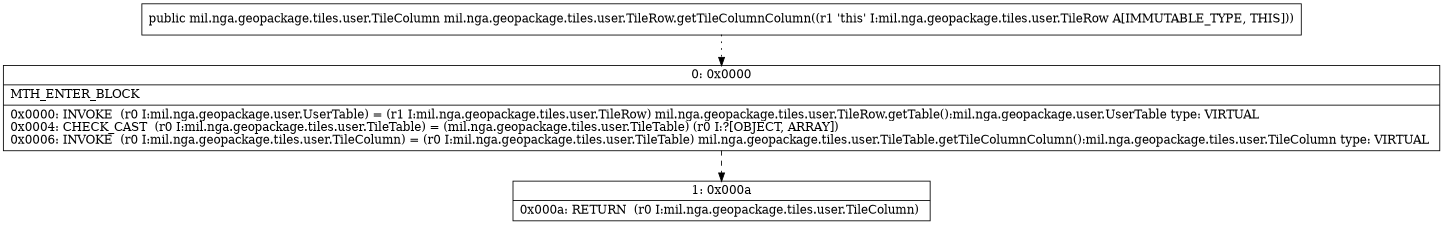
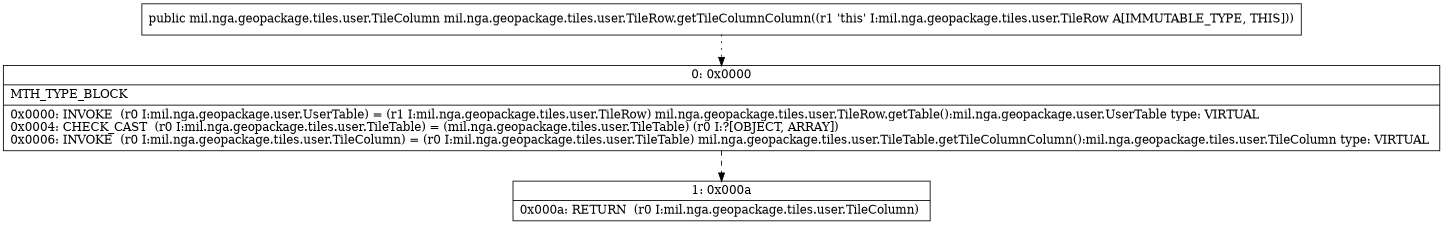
  digraph {
    node [shape=record]
-   n1 [label="{0\:\ 0x0000|MTH_ENTER_BLOCK\l|0x0000: INVOKE  (r0 I:mil.nga.geopackage.user.UserTable) = (r1 I:mil.nga.geopackage.tiles.user.TileRow) mil.nga.geopackage.tiles.user.TileRow.getTable():mil.nga.geopackage.user.UserTable type: VIRTUAL \l0x0004: CHECK_CAST  (r0 I:mil.nga.geopackage.tiles.user.TileTable) = (mil.nga.geopackage.tiles.user.TileTable) (r0 I:?[OBJECT, ARRAY]) \l0x0006: INVOKE  (r0 I:mil.nga.geopackage.tiles.user.TileColumn) = (r0 I:mil.nga.geopackage.tiles.user.TileTable) mil.nga.geopackage.tiles.user.TileTable.getTileColumnColumn():mil.nga.geopackage.tiles.user.TileColumn type: VIRTUAL \l}"]
+   n1 [label="{0\:\ 0x0000|MTH_TYPE_BLOCK\l|0x0000: INVOKE  (r0 I:mil.nga.geopackage.user.UserTable) = (r1 I:mil.nga.geopackage.tiles.user.TileRow) mil.nga.geopackage.tiles.user.TileRow.getTable():mil.nga.geopackage.user.UserTable type: VIRTUAL \l0x0004: CHECK_CAST  (r0 I:mil.nga.geopackage.tiles.user.TileTable) = (mil.nga.geopackage.tiles.user.TileTable) (r0 I:?[OBJECT, ARRAY]) \l0x0006: INVOKE  (r0 I:mil.nga.geopackage.tiles.user.TileColumn) = (r0 I:mil.nga.geopackage.tiles.user.TileTable) mil.nga.geopackage.tiles.user.TileTable.getTileColumnColumn():mil.nga.geopackage.tiles.user.TileColumn type: VIRTUAL \l}"]
    n2 [label="{1\:\ 0x000a|0x000a: RETURN  (r0 I:mil.nga.geopackage.tiles.user.TileColumn) \l}"]
    n3 [label="{public mil.nga.geopackage.tiles.user.TileColumn mil.nga.geopackage.tiles.user.TileRow.getTileColumnColumn((r1 'this' I:mil.nga.geopackage.tiles.user.TileRow A[IMMUTABLE_TYPE, THIS])) }"]
    n1 -> n2 [style=dashed]
    n3 -> n1 [style=dotted]
  }
